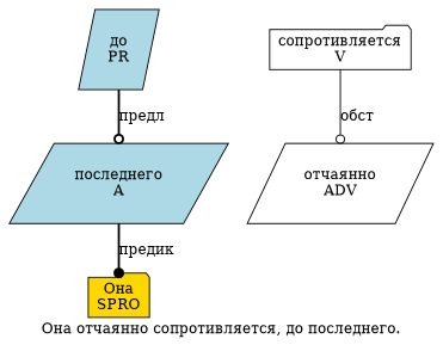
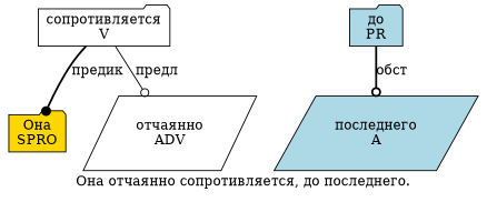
  digraph {
    label="Она отчаянно сопротивляется, до последнего."
    node [fillcolor=white penwidth=1 shape=parallelogram style=filled]
    edge [arrowhead=odot style=bold]
    n1 [fillcolor=gold label="Она\nSPRO" shape=folder]
    n2 [label="отчаянно\nADV"]
    n3 [label="сопротивляется\nV" shape=folder]
-   n4 [fillcolor=lightblue label="до\nPR"]
+   n4 [fillcolor=lightblue label="до\nPR" shape=folder]
    n5 [fillcolor=lightblue label="последнего\nA"]
-   n5 -> n1 [arrowhead=dot label="предик"]
-   n3 -> n2 [label="обст" style=solid]
-   n4 -> n5 [label="предл"]
+   n3 -> n1 [arrowhead=dot label="предик"]
+   n3 -> n2 [label="предл" style=solid]
+   n4 -> n5 [label="обст"]
  }
